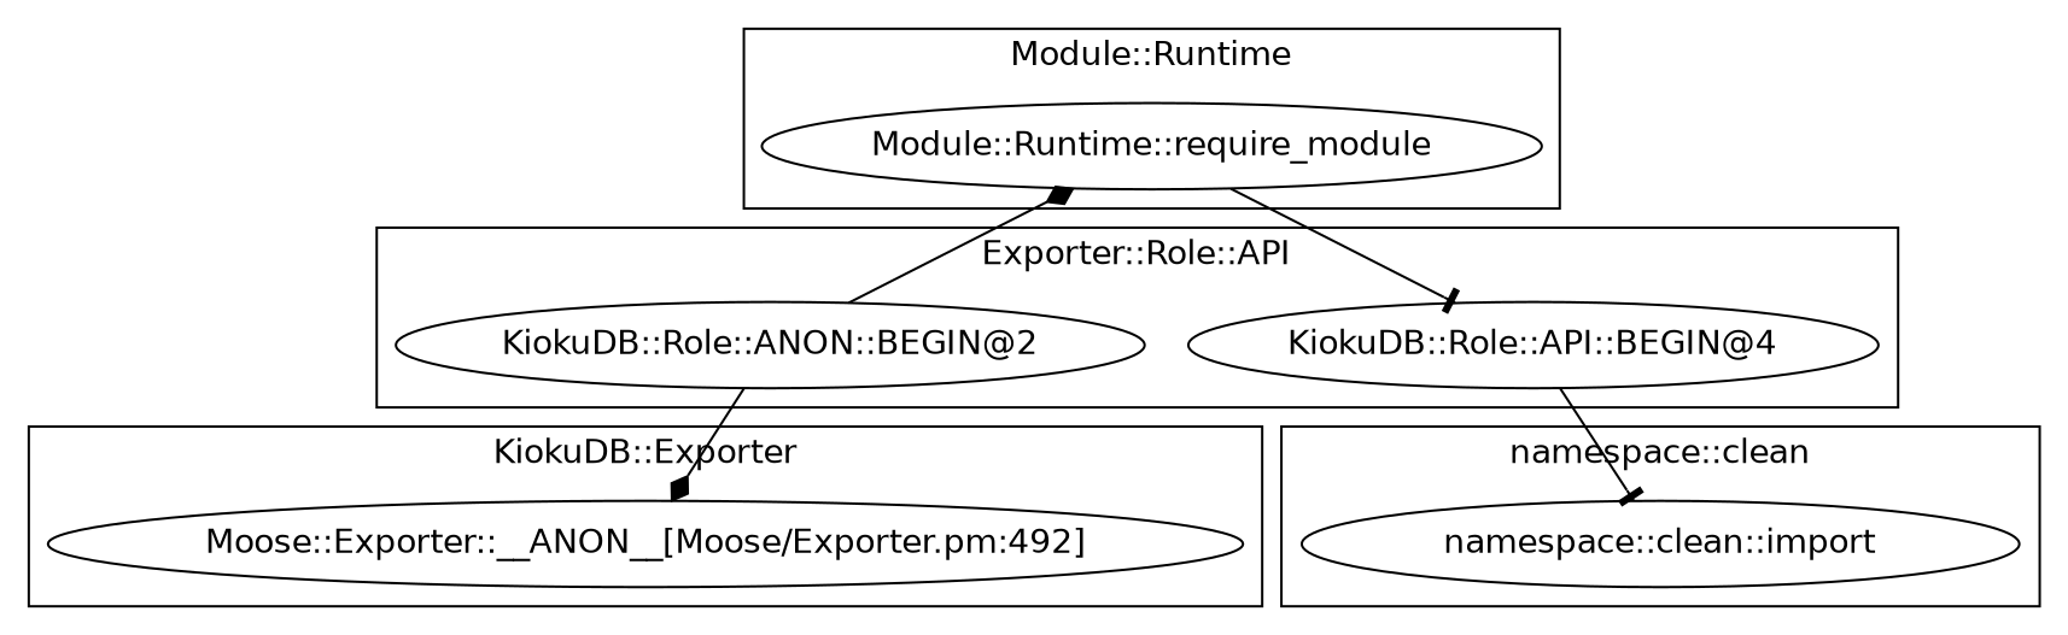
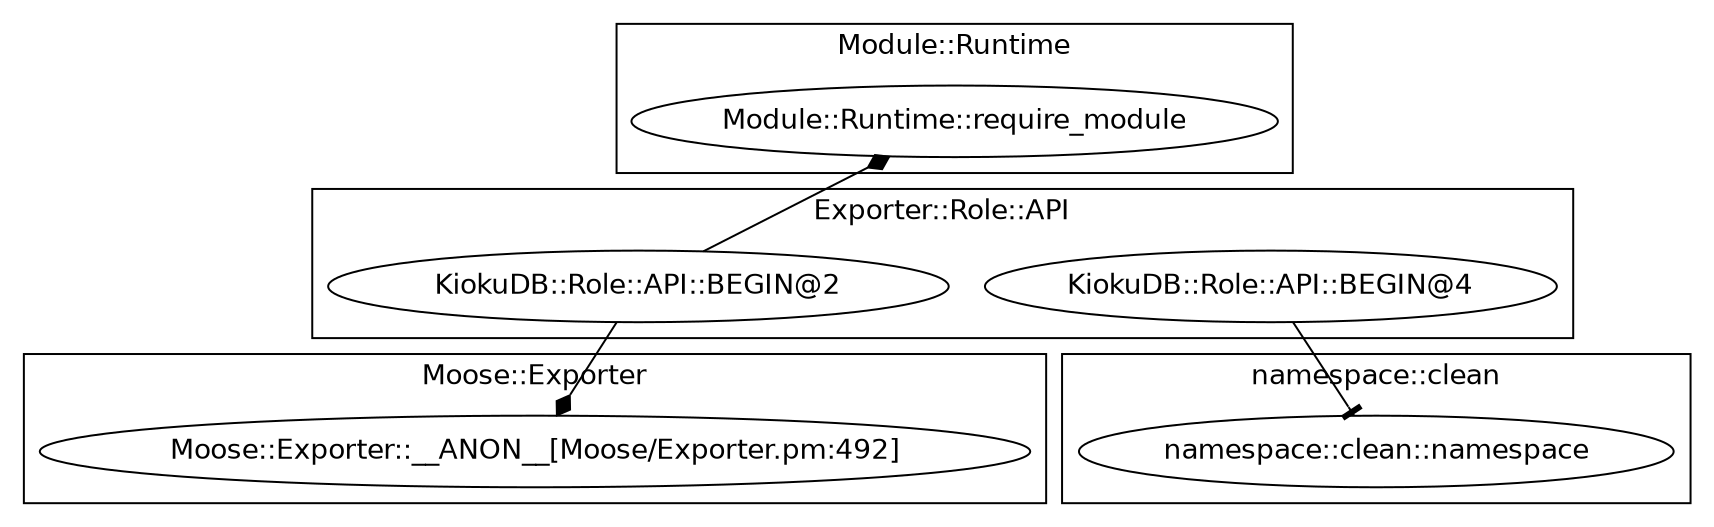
  digraph {
    fontname="DejaVu Sans"
    node [fontname="DejaVu Sans"]
    edge [arrowhead=tee fontname="DejaVu Sans"]
    "Module::Runtime::require_module"
-   "namespace::clean::import"
+   "namespace::clean::import" [label="namespace::clean::namespace"]
    "Moose::Exporter::__ANON__[Moose/Exporter.pm:492]"
-   "KiokuDB::Role::API::BEGIN@2" [label="KiokuDB::Role::ANON::BEGIN@2"]
+   "KiokuDB::Role::API::BEGIN@2"
    "KiokuDB::Role::API::BEGIN@4"
    subgraph cluster_1 {
      label="Module::Runtime"
      "Module::Runtime::require_module"
    }
    subgraph cluster_2 {
      label="namespace::clean"
      "namespace::clean::import"
    }
    subgraph cluster_3 {
-     label="KiokuDB::Exporter"
+     label="Moose::Exporter"
      "Moose::Exporter::__ANON__[Moose/Exporter.pm:492]"
    }
    subgraph cluster_4 {
      label="Exporter::Role::API"
      "KiokuDB::Role::API::BEGIN@2"
      "KiokuDB::Role::API::BEGIN@4"
    }
-   "Module::Runtime::require_module" -> "KiokuDB::Role::API::BEGIN@4"
    "KiokuDB::Role::API::BEGIN@2" -> "Module::Runtime::require_module" [arrowhead=diamond]
    "KiokuDB::Role::API::BEGIN@2" -> "Moose::Exporter::__ANON__[Moose/Exporter.pm:492]" [arrowhead=diamond]
    "KiokuDB::Role::API::BEGIN@4" -> "namespace::clean::import"
  }
